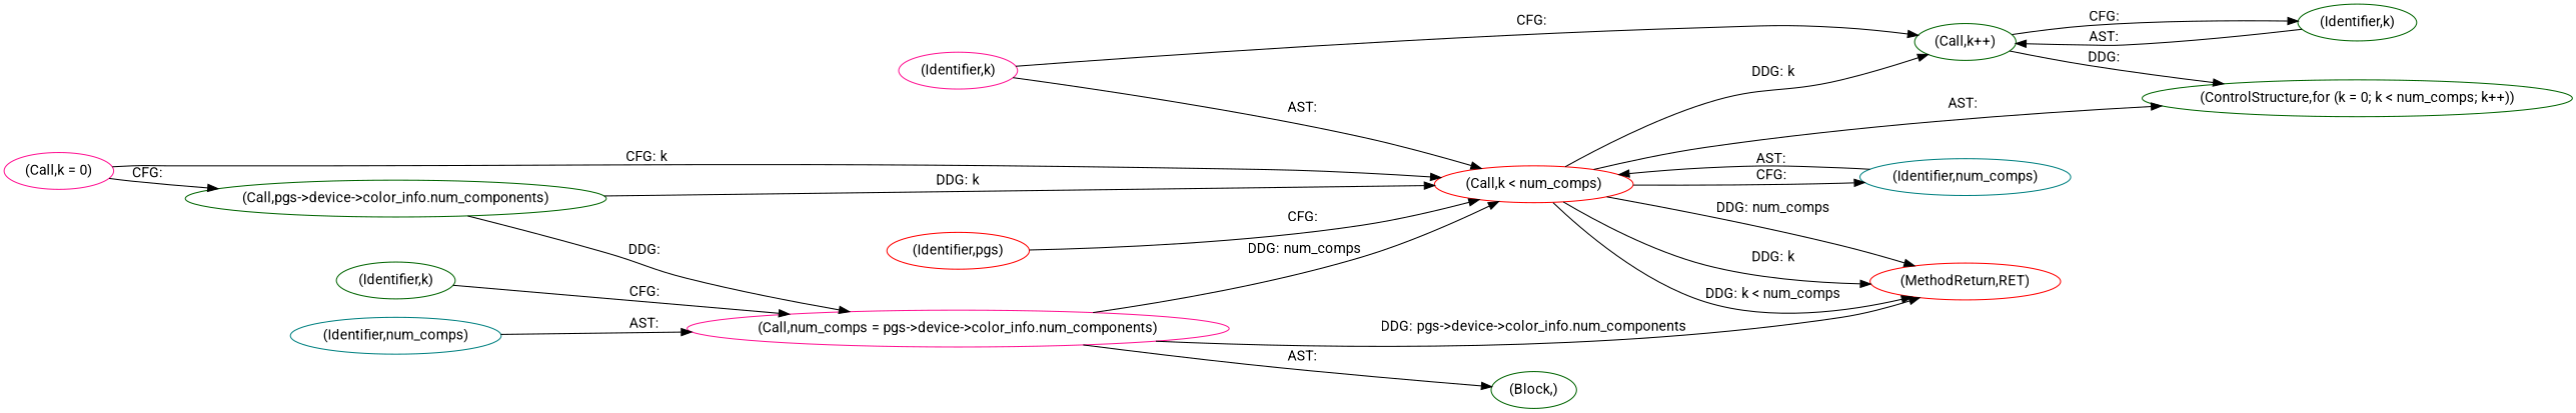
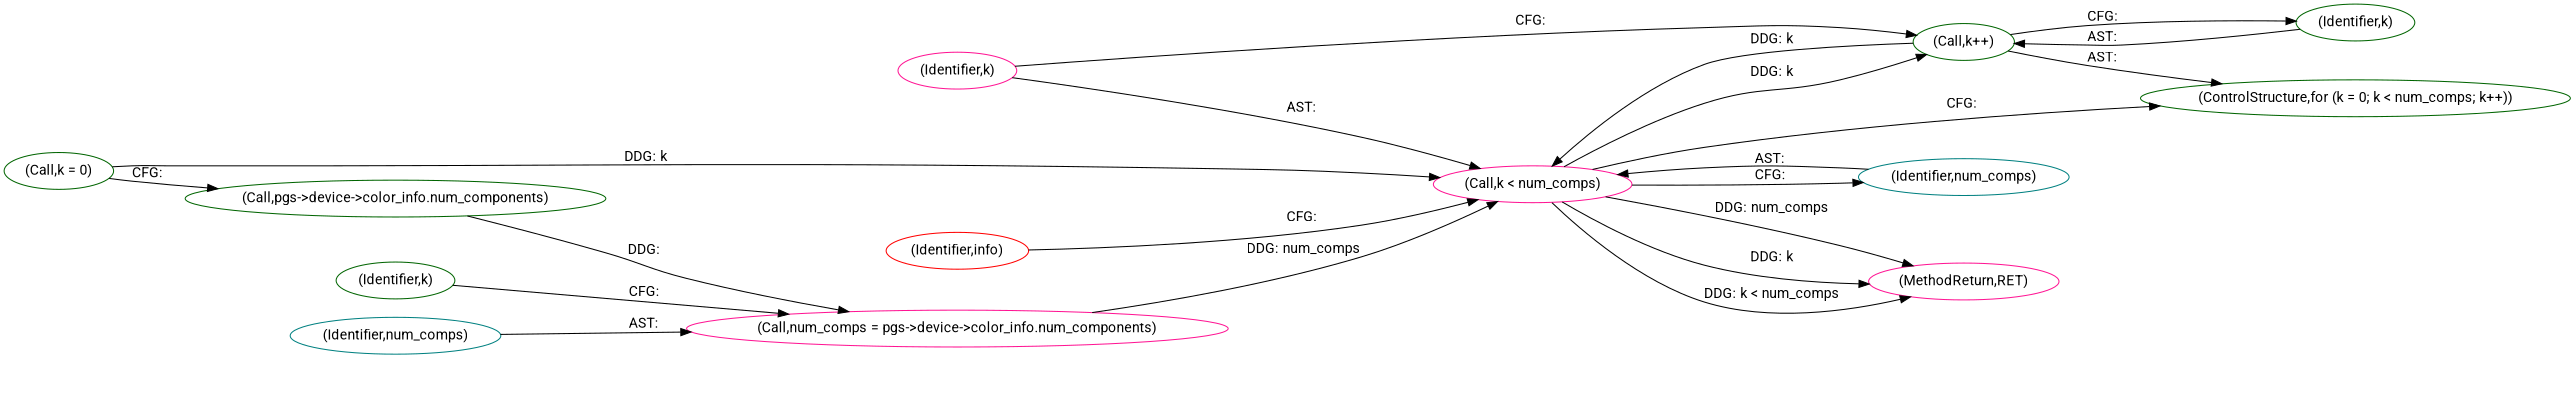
  digraph {
    fontname=Roboto
    rankdir=LR
    node [color=darkgreen fontname=Roboto]
    edge [fontname=Roboto]
    n1 [color=deeppink label="(Call,num_comps = pgs->device->color_info.num_components)"]
-   n2 [color=red label="(Call,k < num_comps)"]
-   n3 [color=red label="(MethodReturn,RET)"]
-   n4 [label="(Block,)"]
+   n2 [color=deeppink label="(Call,k < num_comps)"]
+   n3 [color=deeppink label="(MethodReturn,RET)"]
    n5 [label="(Call,k++)"]
    n6 [label="(ControlStructure,for (k = 0; k < num_comps; k++))"]
    n7 [color=teal label="(Identifier,num_comps)"]
    n8 [label="(Call,pgs->device->color_info.num_components)"]
    n9 [label="(Identifier,k)"]
    n10 [color=teal label="(Identifier,num_comps)"]
-   n11 [color=deeppink label="(Call,k = 0)"]
+   n11 [label="(Call,k = 0)"]
    n12 [color=deeppink label="(Identifier,k)"]
-   n13 [color=red label="(Identifier,pgs)"]
+   n13 [color=red label="(Identifier,info)"]
    n14 [label="(Identifier,k)"]
    n1 -> n2 [label="DDG: num_comps"]
-   n1 -> n3 [label="DDG: pgs->device->color_info.num_components"]
-   n1 -> n4 [label="AST: "]
    n2 -> n3 [label="DDG: num_comps"]
    n2 -> n3 [label="DDG: k"]
    n2 -> n3 [label="DDG: k < num_comps"]
    n2 -> n5 [label="DDG: k"]
-   n2 -> n6 [label="AST: "]
+   n2 -> n6 [label="CFG: "]
    n2 -> n7 [label="CFG: "]
-   n8 -> n2 [label="DDG: k"]
-   n5 -> n6 [label="DDG: "]
+   n5 -> n2 [label="DDG: k"]
+   n5 -> n6 [label="AST: "]
    n5 -> n9 [label="CFG: "]
    n7 -> n2 [label="AST: "]
    n8 -> n1 [label="DDG: "]
    n9 -> n5 [label="AST: "]
    n10 -> n1 [label="AST: "]
-   n11 -> n2 [label="CFG: k"]
+   n11 -> n2 [label="DDG: k"]
    n11 -> n8 [label="CFG: "]
    n12 -> n2 [label="AST: "]
    n12 -> n5 [label="CFG: "]
    n13 -> n2 [label="CFG: "]
    n14 -> n1 [label="CFG: "]
  }
